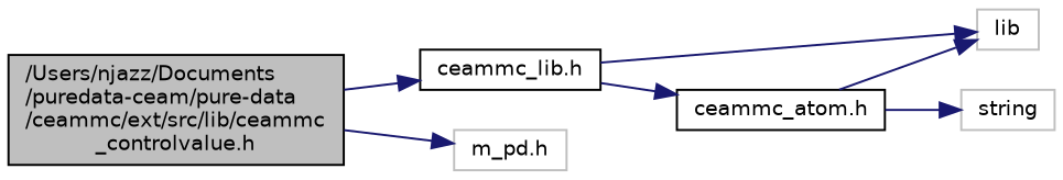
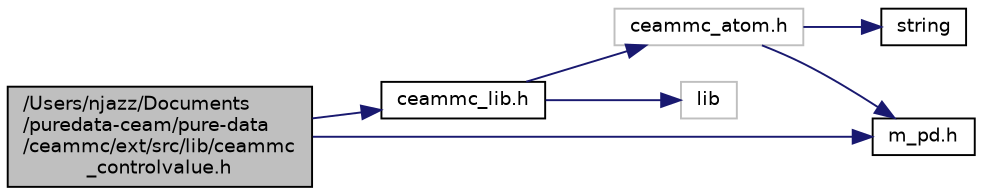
  digraph {
    rankdir=LR
    node [color=black fillcolor=white fontname=Helvetica fontsize=10 shape=record style=filled]
    edge [color=midnightblue fontname=Helvetica fontsize=10 labelfontname=Helvetica labelfontsize=10 style=solid]
    n1 [fillcolor=grey75 fontcolor=black height=0.2 label="/Users/njazz/Documents\l/puredata-ceam/pure-data\l/ceammc/ext/src/lib/ceammc\l_controlvalue.h" width=0.4]
    n2 [height=0.2 label="ceammc_lib.h" width=0.4]
-   n3 [color=grey75 height=0.2 label="m_pd.h" width=0.4]
-   n4 [height=0.2 label="ceammc_atom.h" width=0.4]
+   n3 [height=0.2 label="m_pd.h" width=0.4]
+   n4 [color=grey75 height=0.2 label="ceammc_atom.h" width=0.4]
    n5 [color=grey75 height=0.2 label=lib width=0.4]
-   n6 [color=grey75 height=0.2 label=string width=0.4]
+   n6 [height=0.2 label=string width=0.4]
    n1 -> n2
    n1 -> n3
    n2 -> n4
    n2 -> n5
-   n4 -> n5
+   n4 -> n3
    n4 -> n6
  }
